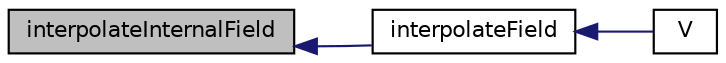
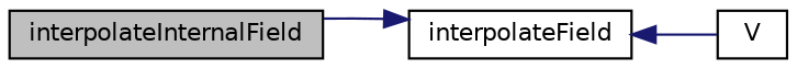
  digraph {
    rankdir=LR
    node [color=black fontname=Helvetica fontsize=10 shape=record]
    edge [color=midnightblue dir=back fontname=Helvetica fontsize=10 labelfontname=Helvetica labelfontsize=10 style=solid]
    n1 [fillcolor=grey75 fontcolor=black height=0.2 label=interpolateInternalField style=filled width=0.4]
    n2 [height=0.2 label=interpolateField width=0.4]
    n3 [height=0.2 label=V width=0.4]
-   n1 -> n2
+   n2 -> n1
    n2 -> n3
  }
